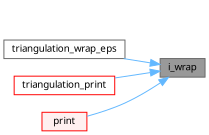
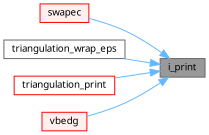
  digraph {
    fontname="Noto Sans"
    rankdir=RL
    node [color=red fillcolor="#FFF0F0" fontname="Noto Sans" fontsize=10 shape=box style=filled]
    edge [color=steelblue1 dir=back fontname="Noto Sans" fontsize=10 labelfontname=Helvetica labelfontsize=10 style=solid]
-   n1 [color=gray40 fillcolor=grey60 fontcolor=black height=0.2 label=i_wrap width=0.4]
+   n1 [color=gray40 fillcolor=grey60 fontcolor=black height=0.2 label=i_print width=0.4]
+   n2 [height=0.2 label=swapec width=0.4]
    n3 [color=grey40 fillcolor=white height=0.2 label=triangulation_wrap_eps width=0.4]
    n4 [fillcolor=white height=0.2 label=triangulation_print width=0.4]
-   n5 [height=0.2 label=print width=0.4]
+   n5 [height=0.2 label=vbedg width=0.4]
+   n1 -> n2
    n1 -> n3
    n1 -> n4
    n1 -> n5
  }
